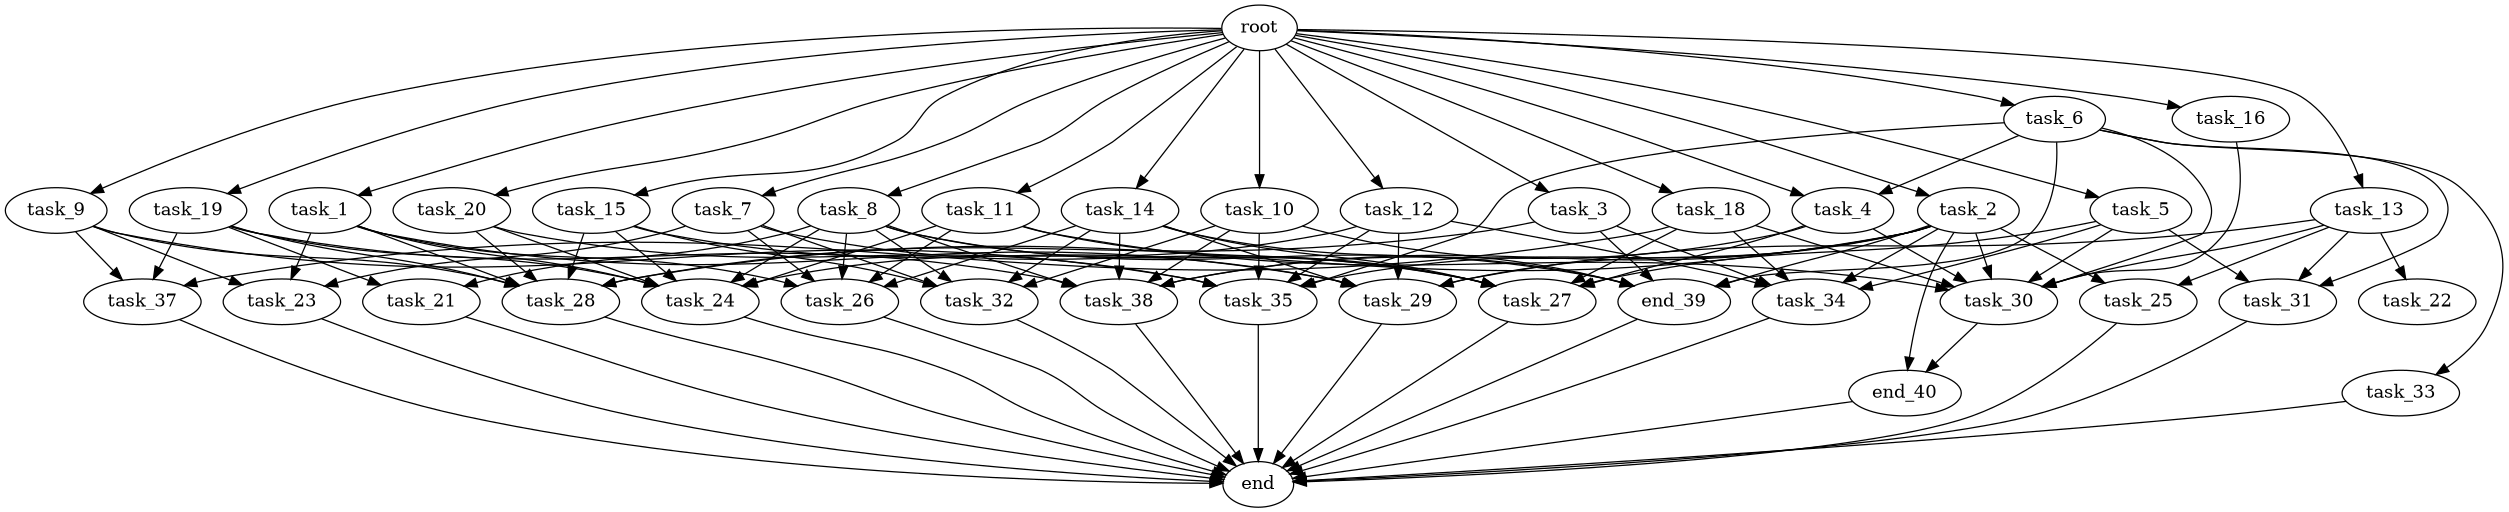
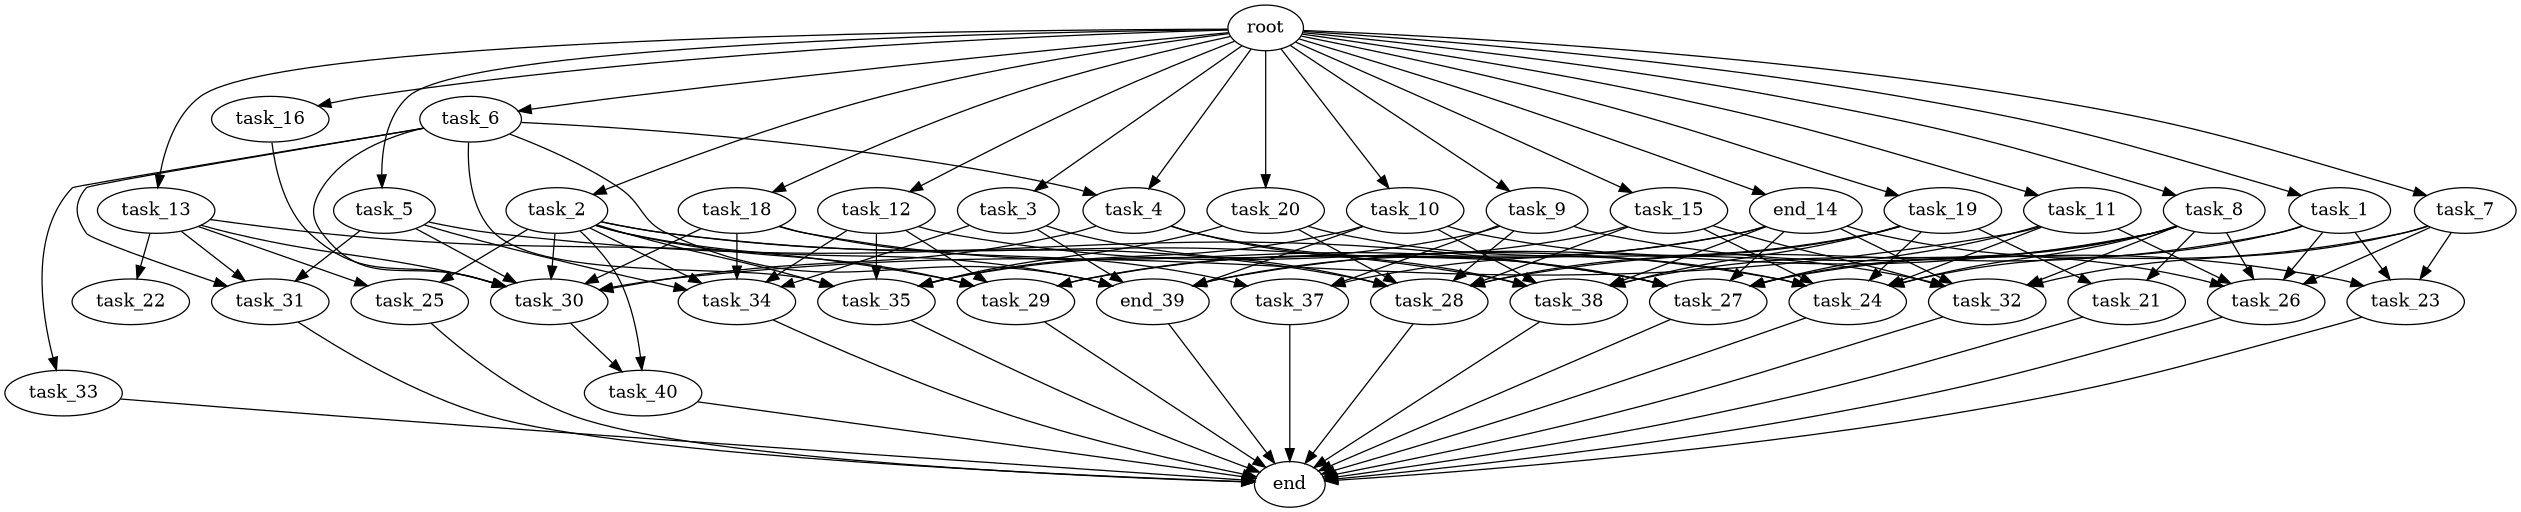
  digraph {
    root
    task_1
    task_2
    task_3
    task_4
    task_5
    task_6
    task_7
    task_8
    task_9
    task_10
    task_11
    task_12
    task_13
-   task_14
+   task_14 [label=end_14]
    task_15
    task_16
    task_18
    task_19
    task_20
    task_23
    task_24
    task_26
    task_28
    task_29
    task_25
    task_30
    task_34
    task_35
    task_38
    n31 [label=end_39]
-   task_40 [label=end_40]
+   task_40
    task_27
    task_31
    task_33
    task_32
    task_21
    task_37
    task_22
    end
    root -> task_1
    root -> task_2
    root -> task_3
    root -> task_4
    root -> task_5
    root -> task_6
    root -> task_7
    root -> task_8
    root -> task_9
    root -> task_10
    root -> task_11
    root -> task_12
    root -> task_13
    root -> task_14
    root -> task_15
    root -> task_16
    root -> task_18
    root -> task_19
    root -> task_20
    task_1 -> task_23
    task_1 -> task_24
    task_1 -> task_26
    task_1 -> task_28
-   task_1 -> task_29
    task_2 -> task_28
    task_2 -> task_29
    task_2 -> task_25
    task_2 -> task_30
    task_2 -> task_34
    task_2 -> task_35
    task_2 -> task_38
    task_2 -> n31
    task_2 -> task_40
    task_3 -> task_28
    task_3 -> task_34
    task_3 -> n31
    task_4 -> task_30
    task_4 -> task_38
    task_4 -> task_27
    task_5 -> task_30
    task_5 -> task_34
    task_5 -> task_27
    task_5 -> task_31
    task_6 -> task_4
    task_6 -> task_30
    task_6 -> task_35
    task_6 -> n31
    task_6 -> task_31
    task_6 -> task_33
    task_7 -> task_23
    task_7 -> task_26
    task_7 -> task_27
    task_7 -> task_32
    task_8 -> task_24
    task_8 -> task_26
    task_8 -> task_38
    task_8 -> n31
    task_8 -> task_27
    task_8 -> task_32
    task_8 -> task_21
    task_9 -> task_23
    task_9 -> task_28
    task_9 -> task_35
    task_9 -> task_37
    task_10 -> task_35
    task_10 -> task_38
    task_10 -> n31
    task_10 -> task_32
    task_11 -> task_24
    task_11 -> task_26
    task_11 -> task_30
    task_11 -> task_27
    task_12 -> task_24
    task_12 -> task_29
    task_12 -> task_34
    task_12 -> task_35
    task_13 -> task_29
    task_13 -> task_25
    task_13 -> task_30
    task_13 -> task_31
    task_13 -> task_22
    task_14 -> task_26
    task_14 -> task_29
    task_14 -> task_38
    task_14 -> n31
    task_14 -> task_27
    task_14 -> task_32
    task_15 -> task_24
    task_15 -> task_28
    task_15 -> task_29
    task_15 -> task_32
    task_16 -> task_30
    task_18 -> task_30
    task_18 -> task_34
    task_18 -> task_27
    task_18 -> task_37
    task_19 -> task_24
    task_19 -> task_28
    task_19 -> task_38
    task_19 -> task_21
    task_19 -> task_37
    task_20 -> task_24
    task_20 -> task_28
    task_20 -> task_35
    task_23 -> end
    task_24 -> end
    task_26 -> end
    task_28 -> end
    task_29 -> end
    task_25 -> end
    task_30 -> task_40
    task_34 -> end
    task_35 -> end
    task_38 -> end
    n31 -> end
    task_40 -> end
    task_27 -> end
    task_31 -> end
    task_33 -> end
    task_32 -> end
    task_21 -> end
    task_37 -> end
  }
